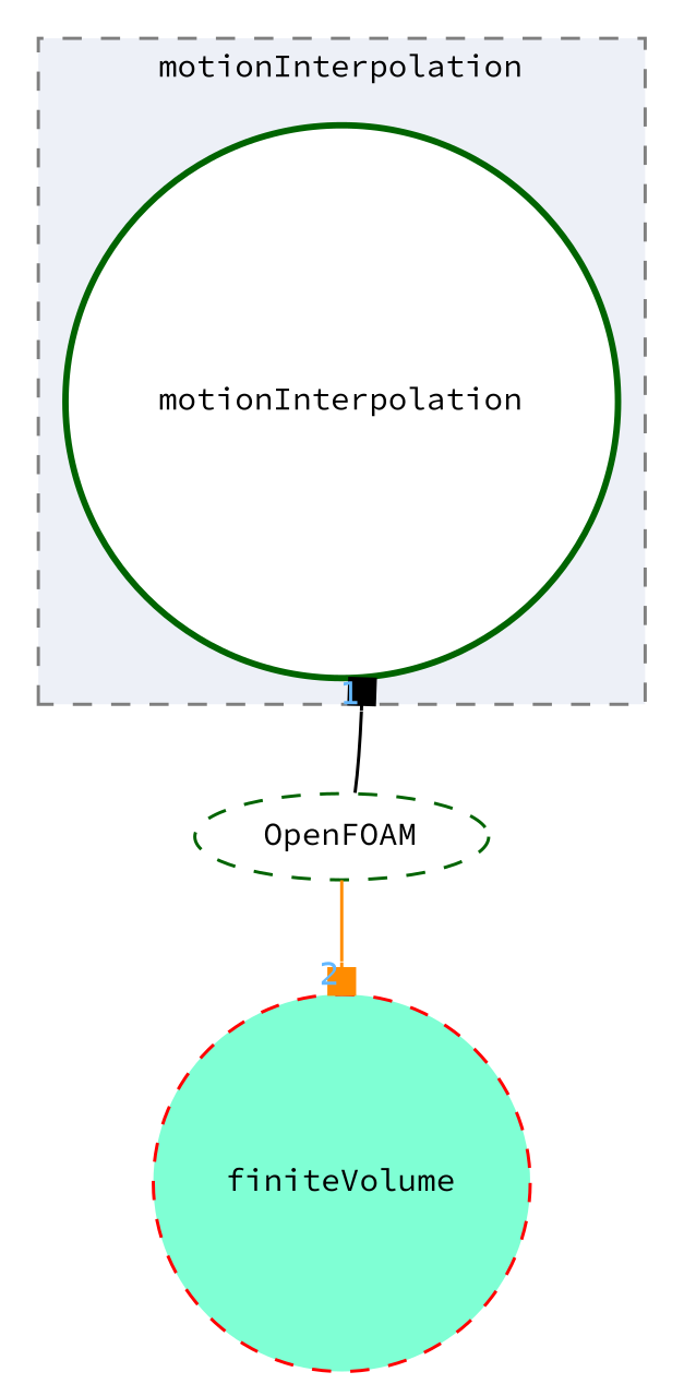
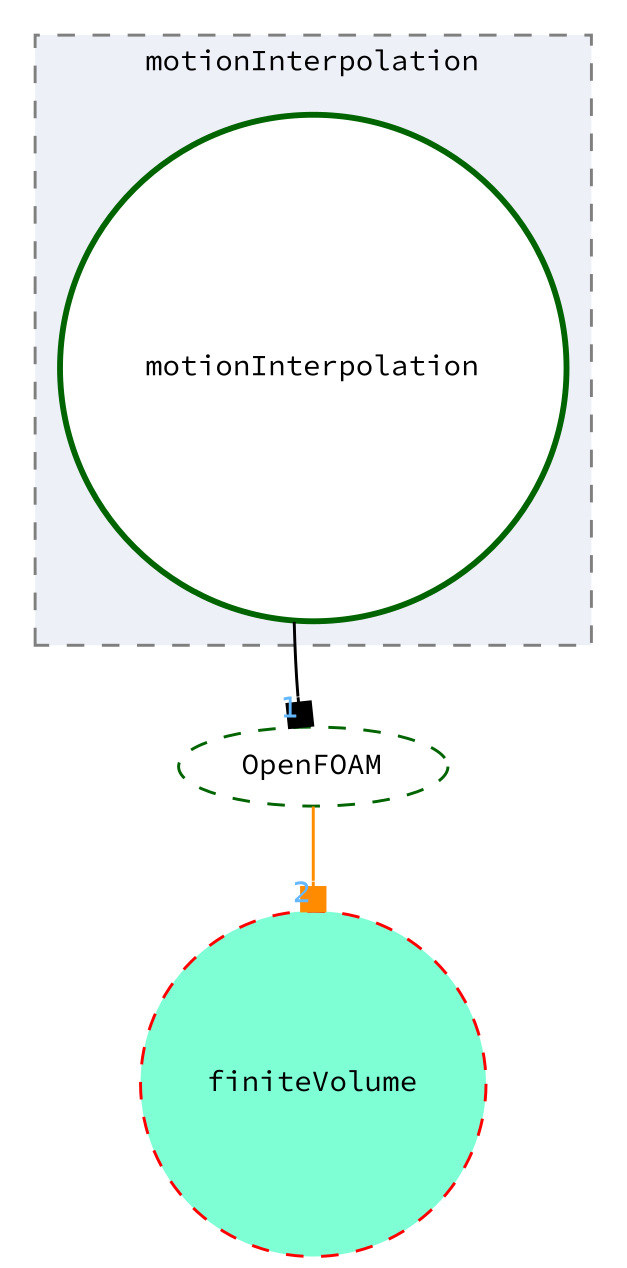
  digraph {
    compound=true
    fontname="Source Code Pro"
    node [color=darkgreen fillcolor=white fontname="Source Code Pro" fontsize=10 shape=circle style="filled,dashed"]
    edge [arrowhead=box fontcolor=steelblue1 fontname="Source Code Pro" fontsize=10 labeldistance=1.5 labelfontname=Helvetica labelfontsize=10 style=solid]
    n1 [height=0.2 label=motionInterpolation style="filled,bold" width=0.4]
    n2 [height=0.2 label=OpenFOAM shape=ellipse width=0.4]
    n3 [color=red fillcolor=aquamarine height=0.2 label=finiteVolume width=0.4]
    subgraph cluster_1 {
      bgcolor="#edf0f7"
      fontsize=10
      label=motionInterpolation
      pencolor=grey50
      style="filled,dashed"
      n1
    }
-   n2 -> n1 [color=black headlabel=1]
+   n1 -> n2 [color=black headlabel=1]
    n2 -> n3 [color=darkorange headlabel=2]
  }
